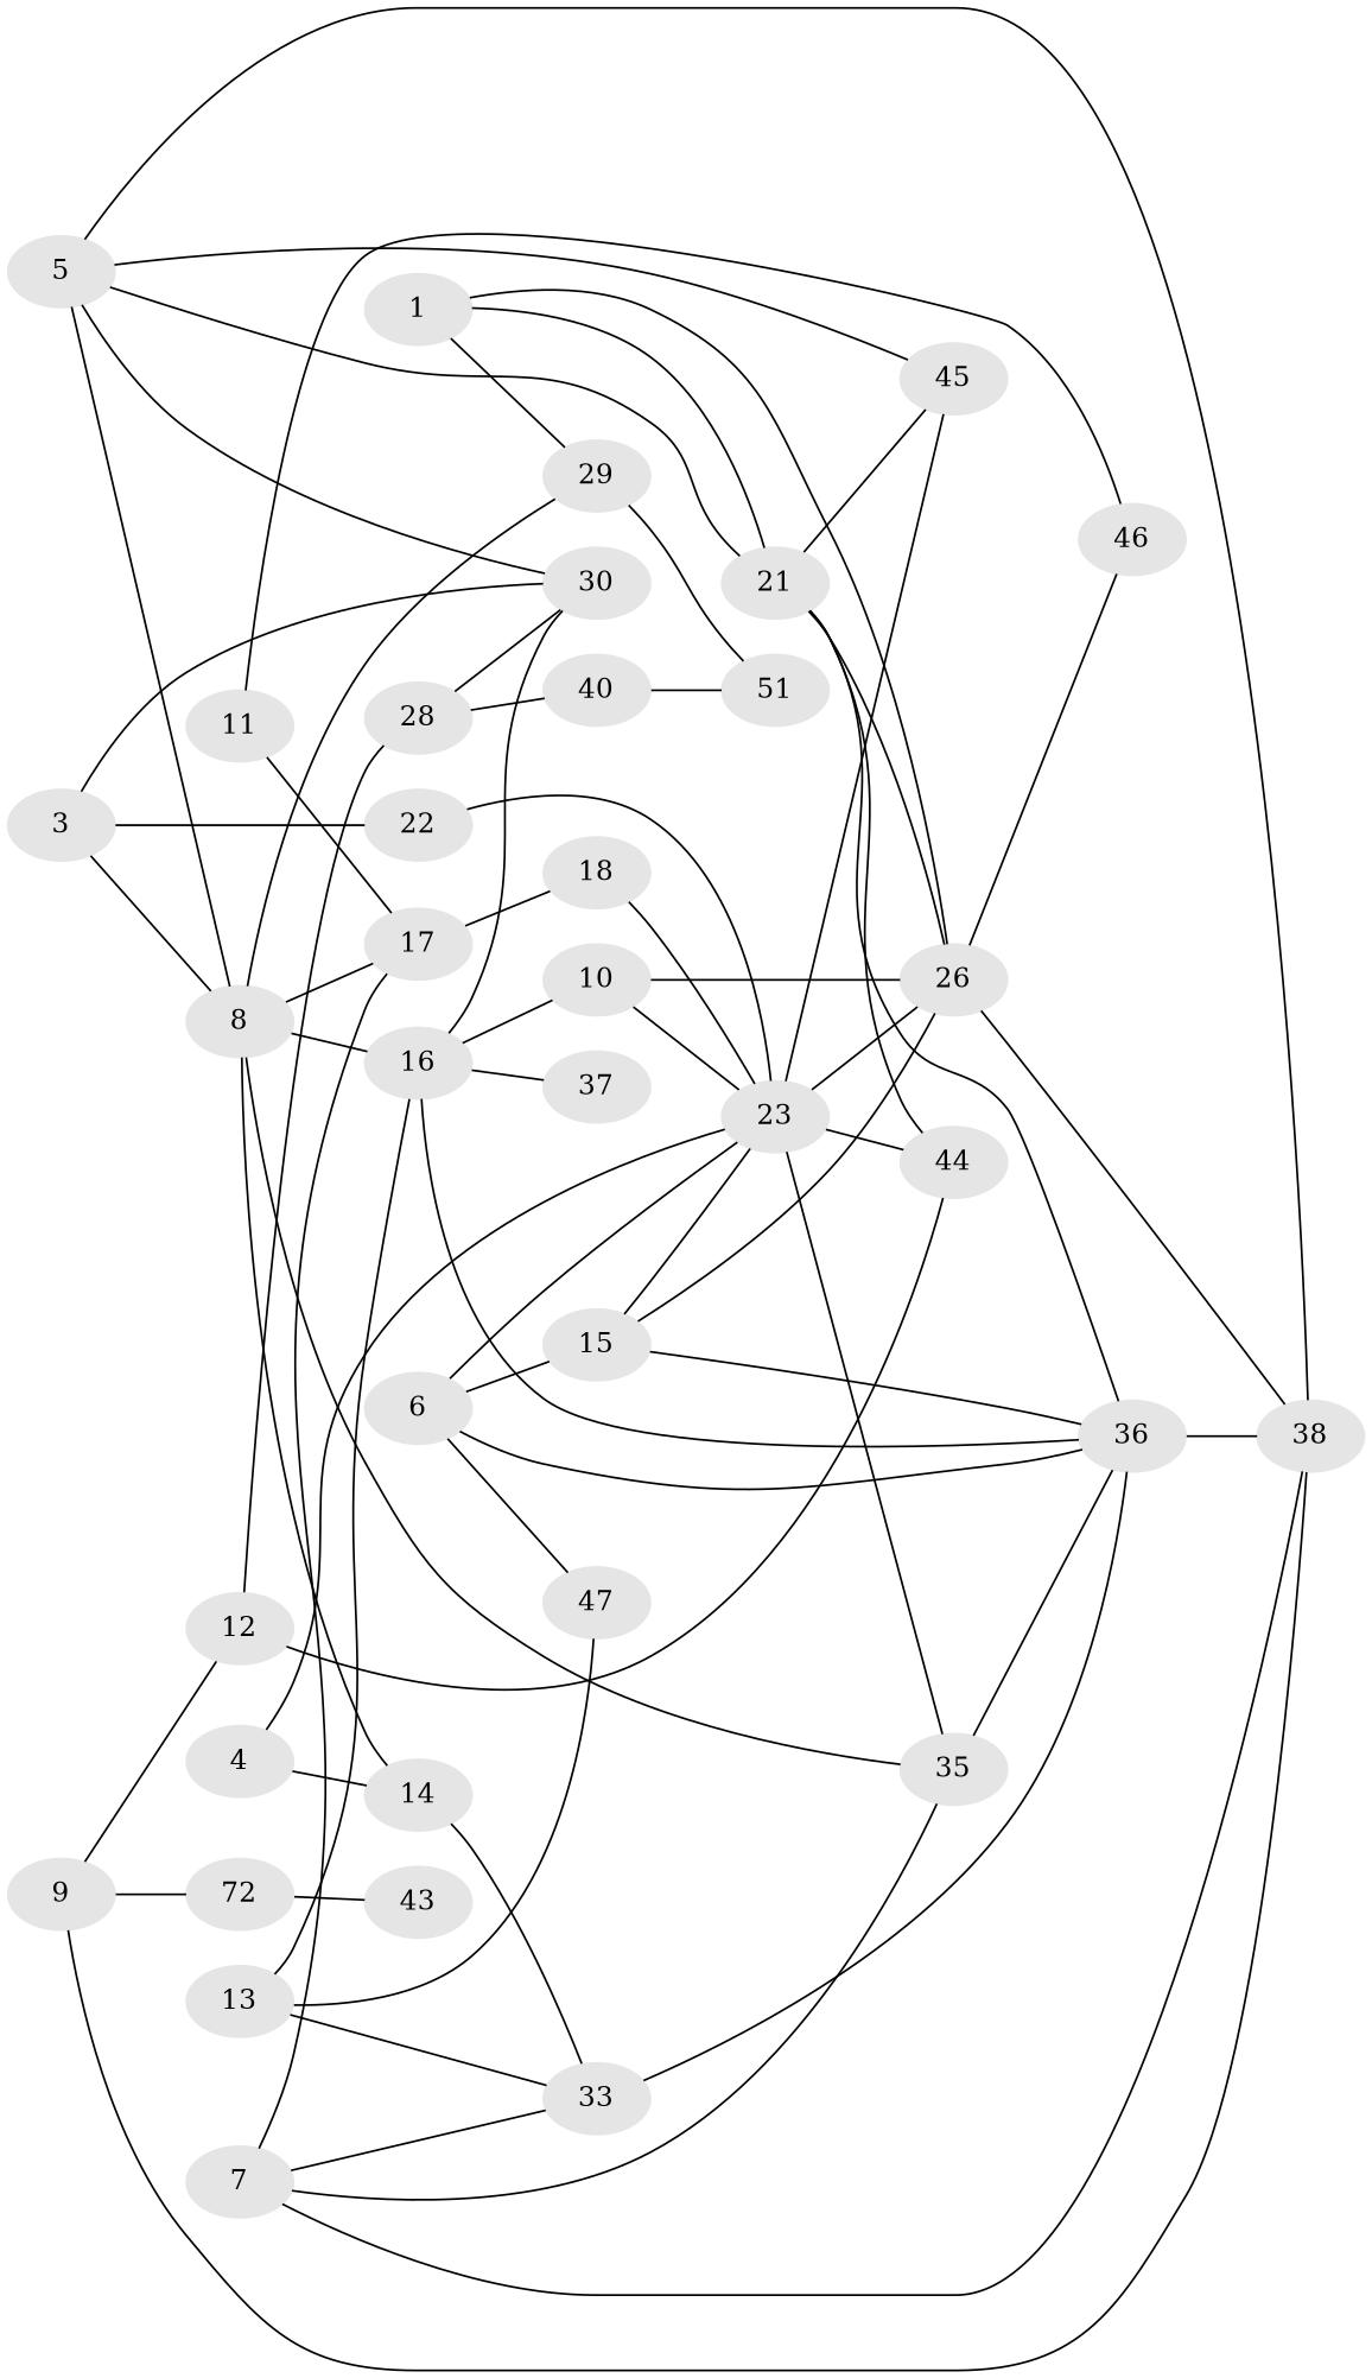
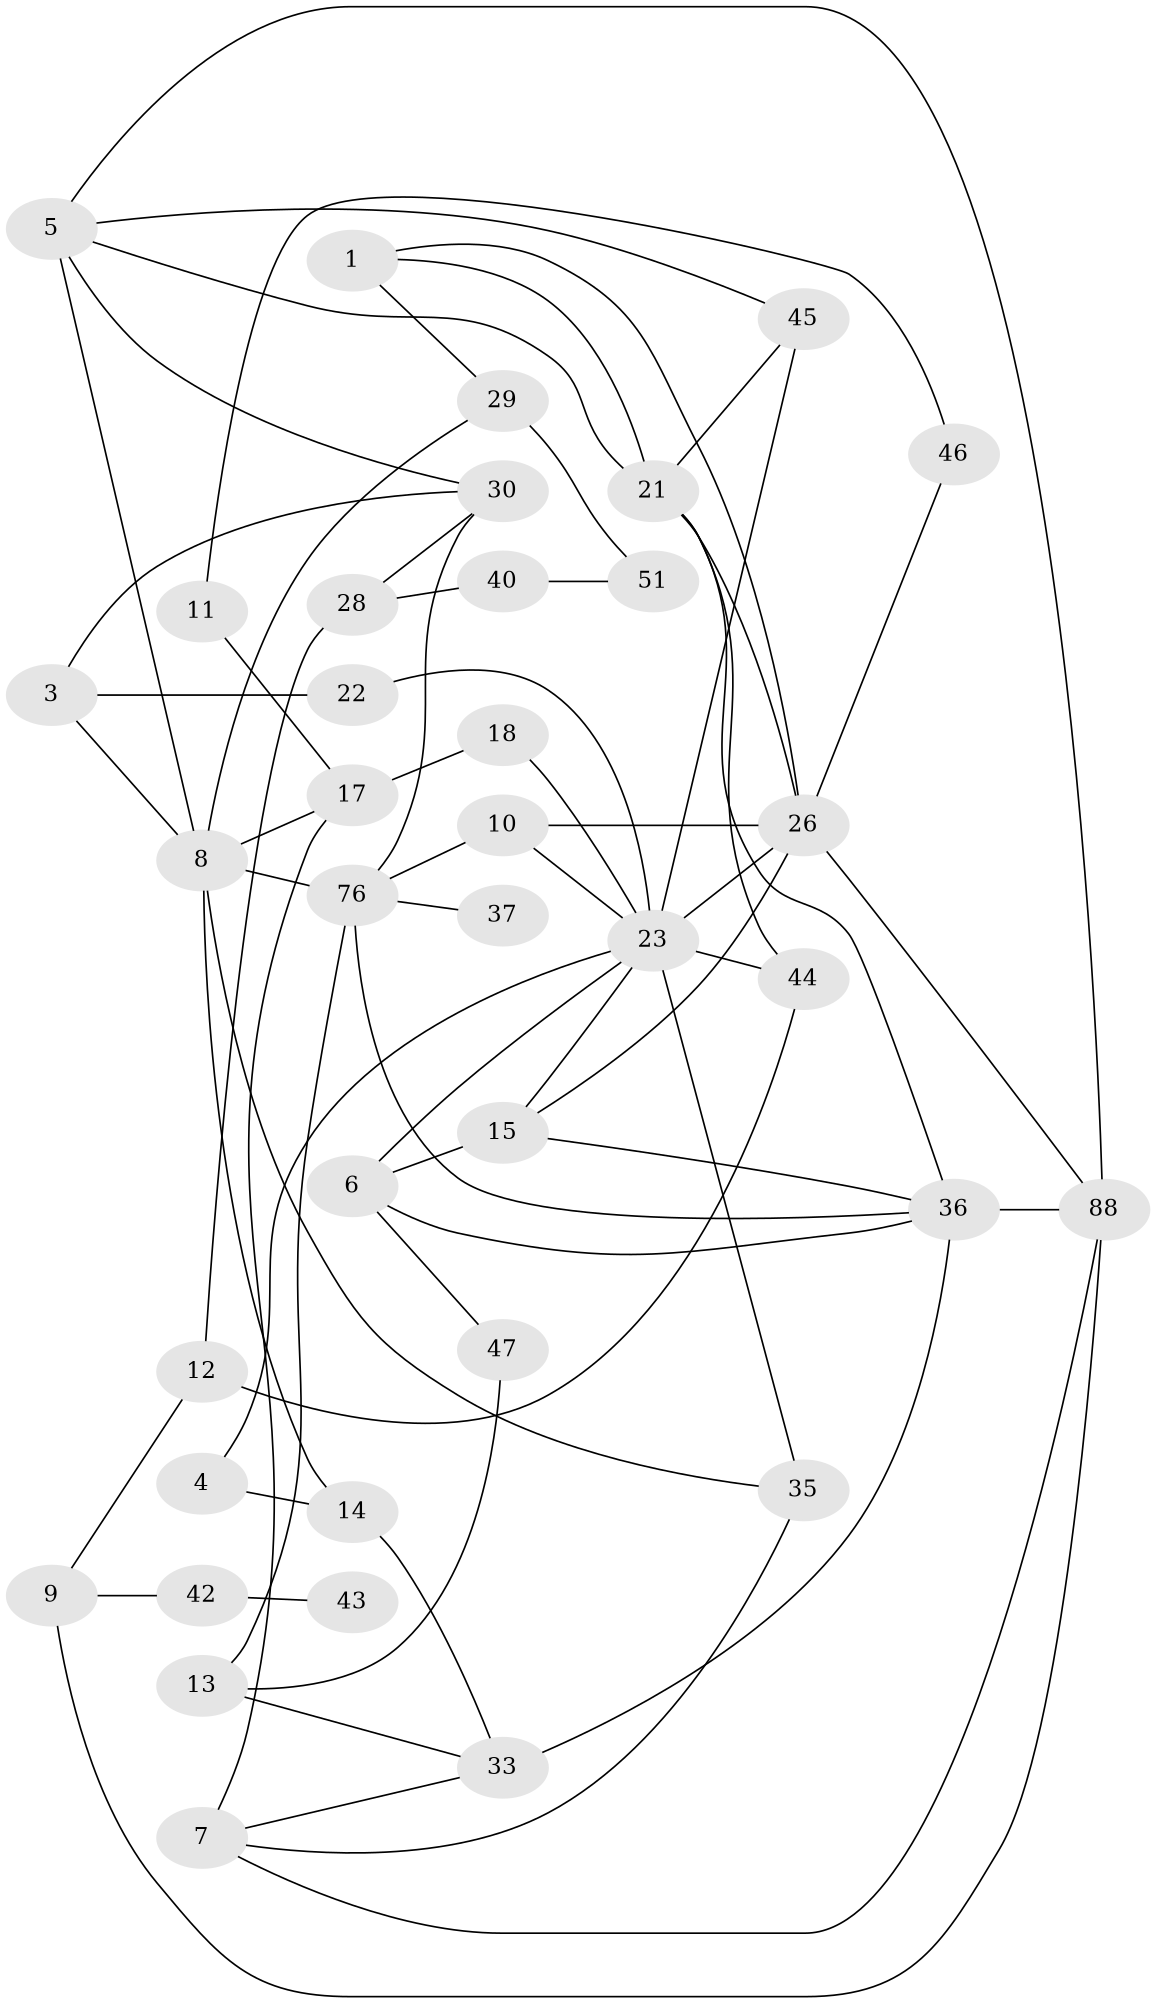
  graph {
    rankdir=LR
    node [color=gray90 style=filled]
    edge [weight=1.0]
    1
    21
    26
    29
    45
    36
    n7 [label=44]
-   38
+   38 [label=88]
    46
    51
    3
    8
    22
    30
    14
    17
    35
-   16
+   16 [label=76]
    23
    4
    33
    5
    6
    15
    47
    7
    18
    n28 [label=10]
    37
    9
    12
-   42 [label=72]
+   42
    28
    43
    11
    40
    13
    1 -- 21
    1 -- 26
    1 -- 29
    21 -- 26
    21 -- 45
    21 -- 36 [weight=2.0]
    21 -- n7
    26 -- 38
    26 -- 46
    29 -- 51
    36 -- 38
    3 -- 8
    3 -- 22
    3 -- 30
    8 -- 29
    8 -- 14
    8 -- 17
    8 -- 35 [weight=2.0]
    8 -- 16
    22 -- 23
    14 -- 33
    17 -- 18
-   35 -- 36
    16 -- 36
    16 -- 30
    16 -- n28
    16 -- 37
    23 -- 26
    23 -- 45
    23 -- n7
    23 -- 35
    4 -- 14
    4 -- 23
    33 -- 36
    5 -- 21
    5 -- 45 [weight=2.0]
    5 -- 38
    5 -- 8
    5 -- 30
    6 -- 36
    6 -- 23
    6 -- 15
    6 -- 47
    15 -- 26 [weight=2.0]
    15 -- 36
    15 -- 23
    7 -- 38
    7 -- 17
    7 -- 35
    7 -- 33
    18 -- 23
    n28 -- 26
    n28 -- 23
    9 -- 38
    9 -- 12
    9 -- 42
    12 -- n7
    12 -- 28
    42 -- 43
    28 -- 30
    28 -- 40
    11 -- 46
    11 -- 17
    40 -- 51
    13 -- 16
    13 -- 33
    13 -- 47
  }
